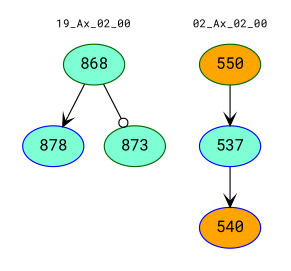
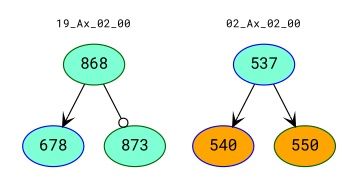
  digraph {
    fontname="Roboto Mono"
    node [color=darkgreen fillcolor=aquamarine fontname="Roboto Mono" style=filled]
    edge [arrowhead=vee color=black fontname="Roboto Mono"]
    n1 [label=868]
-   n2 [color=blue label=878]
+   n2 [color=blue label=678]
    n3 [label=873]
    n4 [color=blue label=537]
    n5 [color=blue fillcolor=orange label=540]
    n6 [fillcolor=orange label=550]
    subgraph cluster_1 {
      color=white
      fontsize=10
      label="19_Ax_02_00"
      n1
      n2
      n3
    }
    subgraph cluster_2 {
      color=white
      fontsize=10
      label="02_Ax_02_00"
      n4
      n5
      n6
    }
    n1 -> n2
    n1 -> n3 [arrowhead=odot]
    n4 -> n5
-   n6 -> n4
+   n4 -> n6
  }
